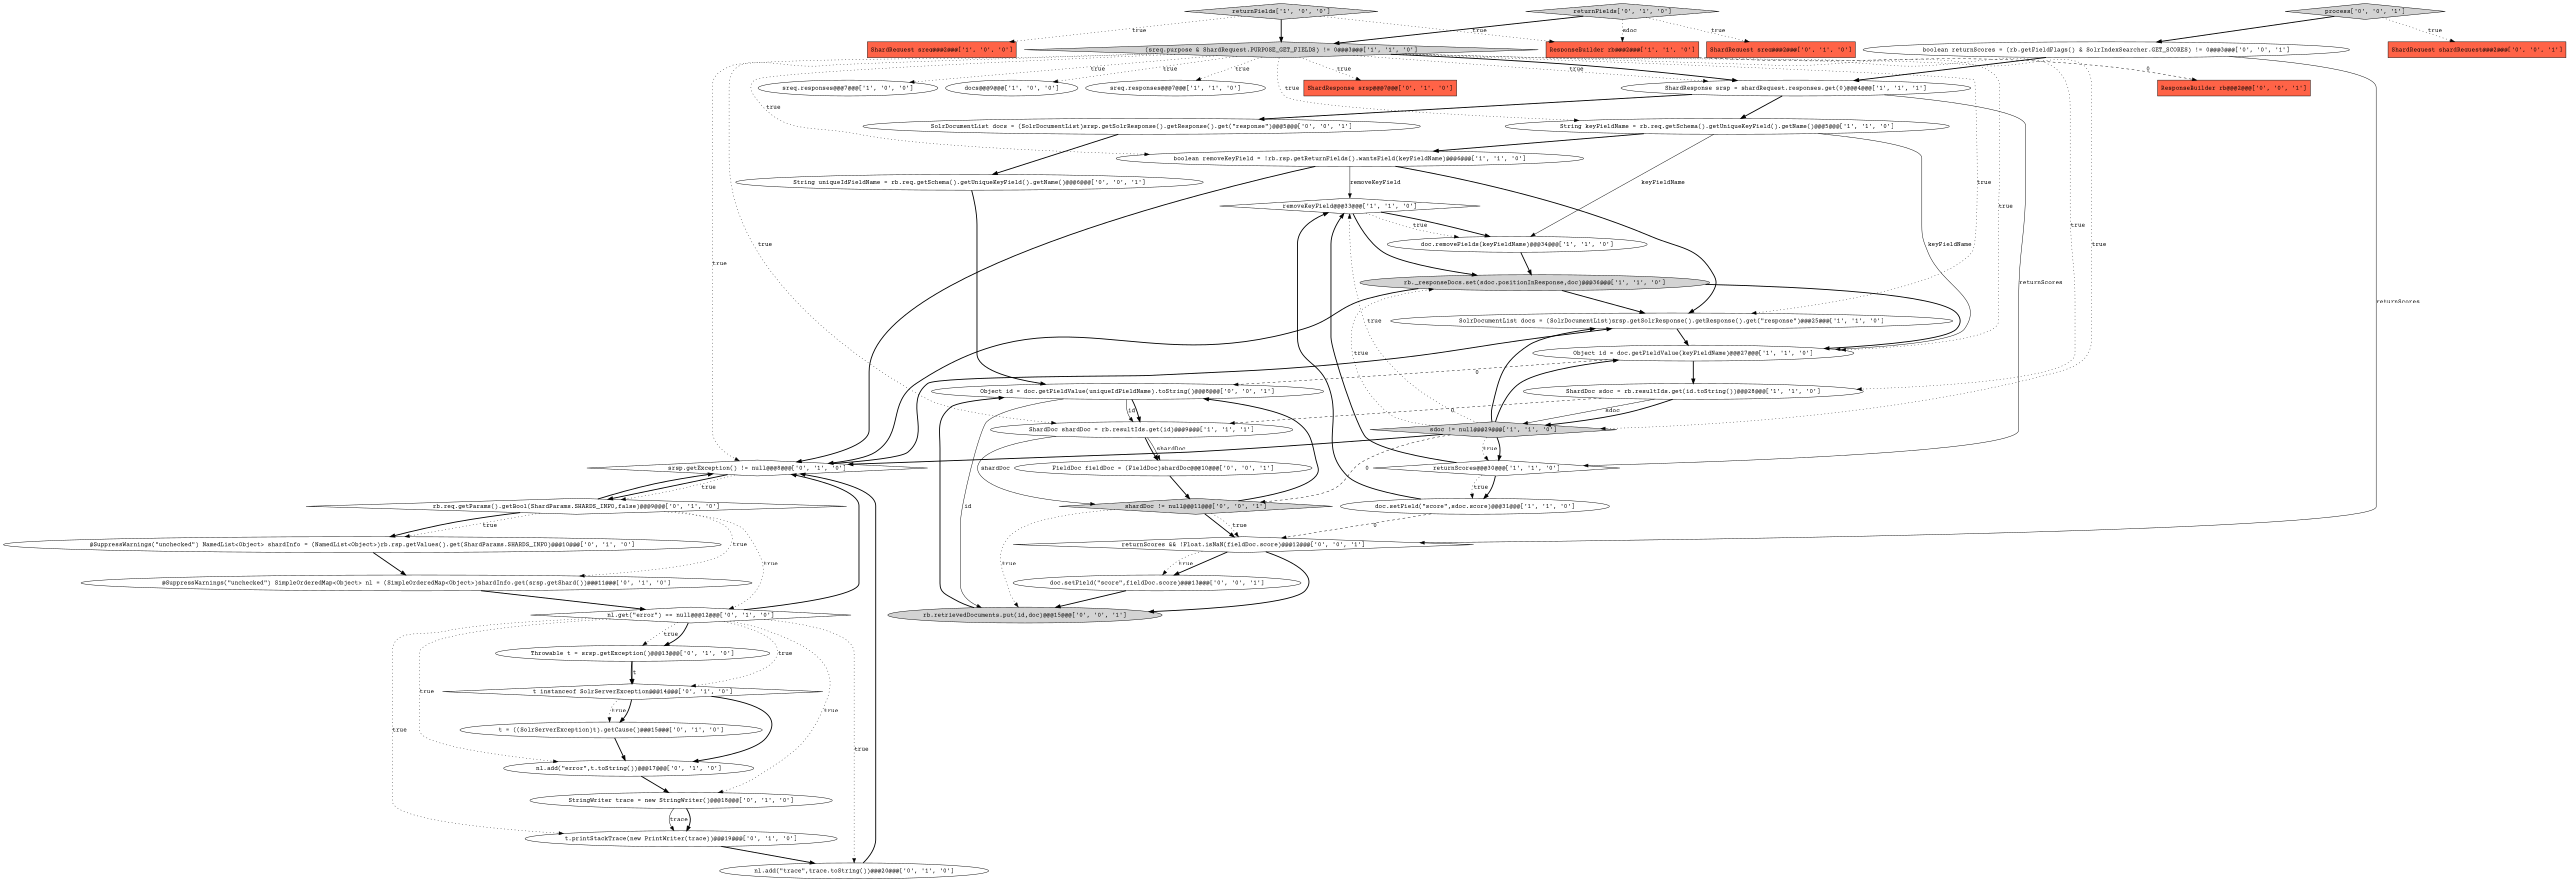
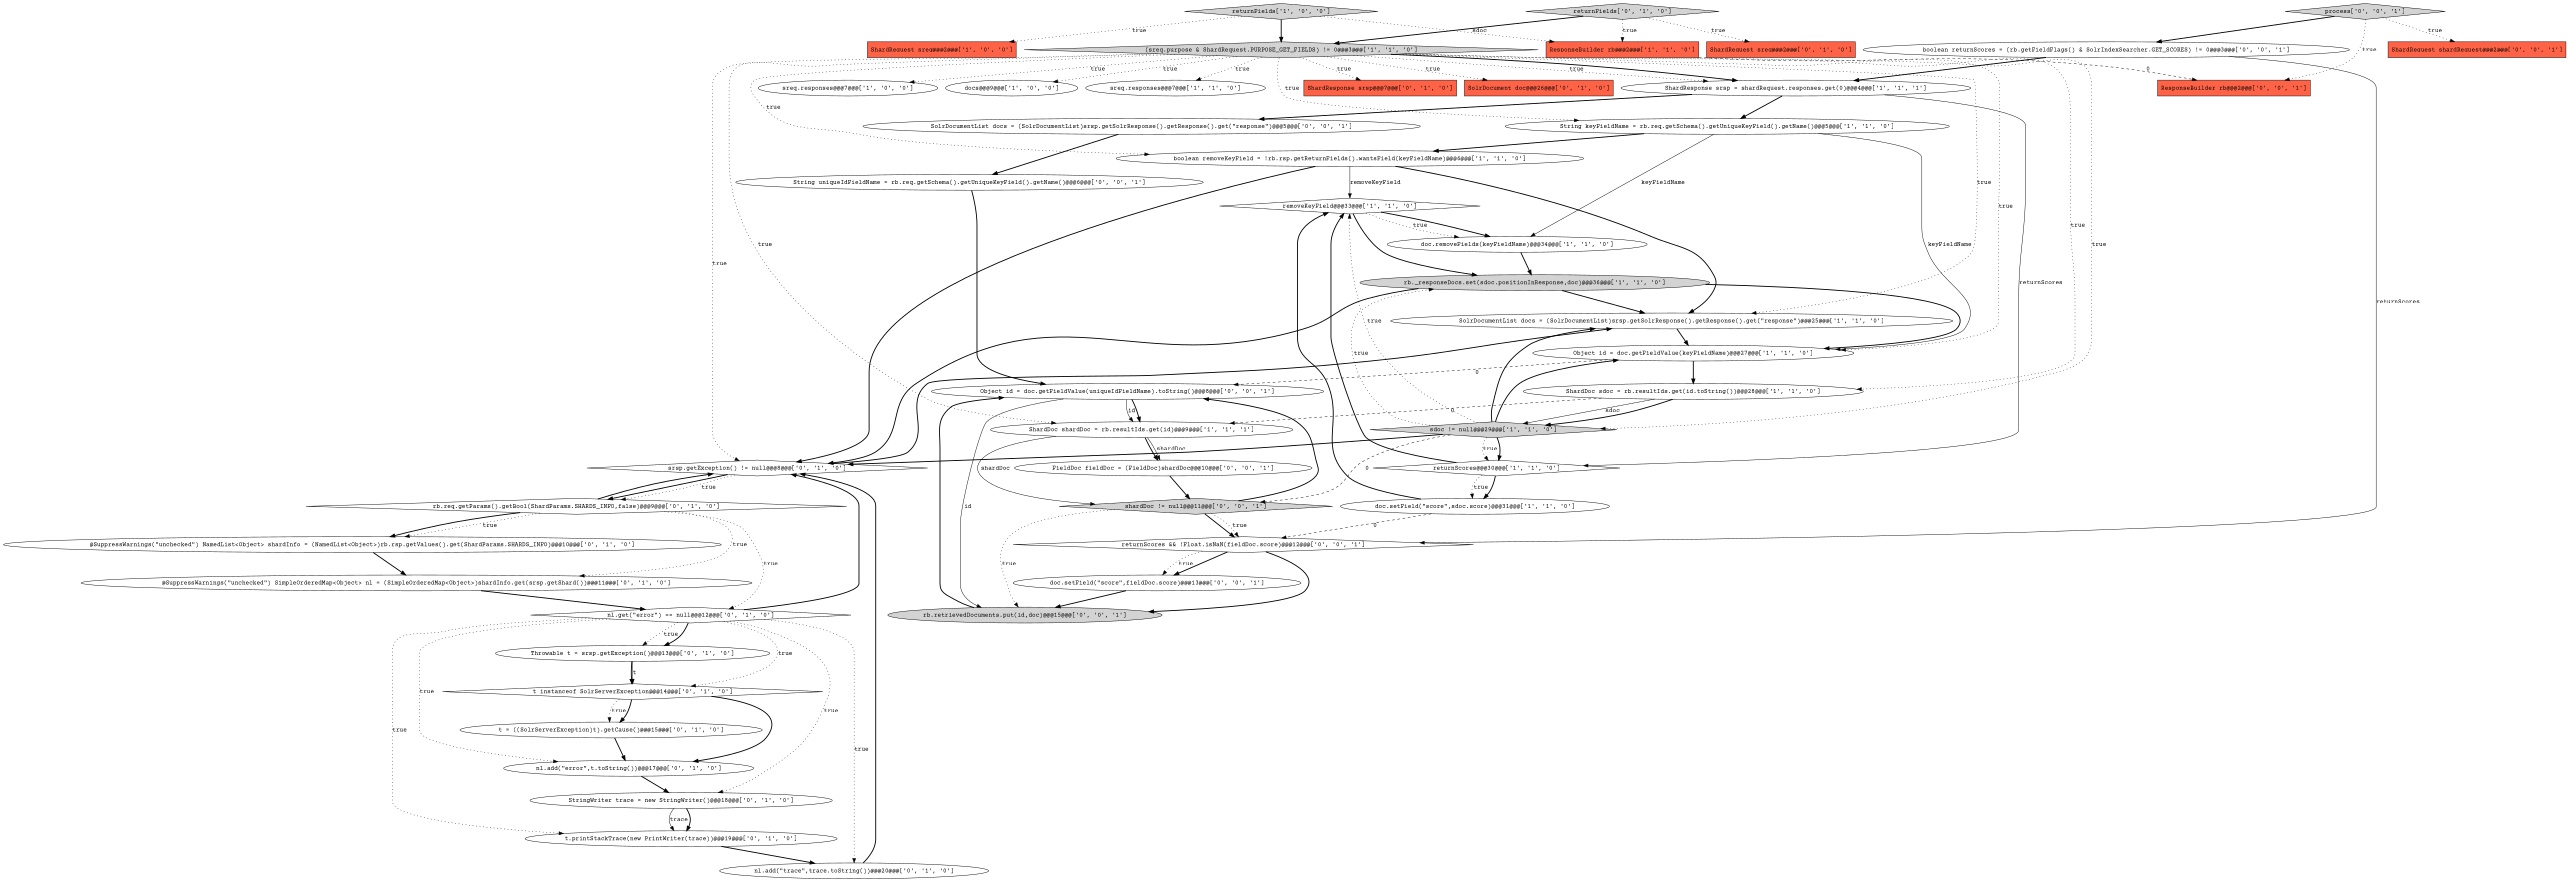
  digraph {
    fontname="Courier Prime"
    node [fillcolor=white fontname="Courier Prime" shape=ellipse style=filled]
    edge [fontname="Courier Prime" style=bold]
    n1 [label="boolean removeKeyField = !rb.rsp.getReturnFields().wantsField(keyFieldName)@@@6@@@['1', '1', '0']"]
    n2 [label="removeKeyField@@@33@@@['1', '1', '0']" shape=diamond]
    n3 [label="SolrDocumentList docs = (SolrDocumentList)srsp.getSolrResponse().getResponse().get(\"response\")@@@25@@@['1', '1', '0']"]
    n4 [label="srsp.getException() != null@@@8@@@['0', '1', '0']" shape=diamond]
    n5 [fillcolor=lightgray label="rb._responseDocs.set(sdoc.positionInResponse,doc)@@@36@@@['1', '1', '0']"]
    n6 [label="doc.removeFields(keyFieldName)@@@34@@@['1', '1', '0']"]
    n7 [label="Object id = doc.getFieldValue(keyFieldName)@@@27@@@['1', '1', '0']"]
    n8 [label="rb.req.getParams().getBool(ShardParams.SHARDS_INFO,false)@@@9@@@['0', '1', '0']" shape=diamond]
    n9 [label="doc.setField(\"score\",fieldDoc.score)@@@13@@@['0', '0', '1']"]
    n10 [fillcolor=lightgray label="rb.retrievedDocuments.put(id,doc)@@@15@@@['0', '0', '1']"]
    n11 [label="Object id = doc.getFieldValue(uniqueIdFieldName).toString()@@@8@@@['0', '0', '1']"]
    n12 [fillcolor=tomato label="ResponseBuilder rb@@@2@@@['0', '0', '1']" shape=box]
    n13 [fillcolor=lightgray label="(sreq.purpose & ShardRequest.PURPOSE_GET_FIELDS) != 0@@@3@@@['1', '1', '0']" shape=diamond]
    n14 [label="ShardDoc sdoc = rb.resultIds.get(id.toString())@@@28@@@['1', '1', '0']"]
    n15 [label="sreq.responses@@@7@@@['1', '0', '0']"]
    n16 [label="ShardResponse srsp = shardRequest.responses.get(0)@@@4@@@['1', '1', '1']"]
    n17 [label="ShardDoc shardDoc = rb.resultIds.get(id)@@@9@@@['1', '1', '1']"]
    n18 [label="String keyFieldName = rb.req.getSchema().getUniqueKeyField().getName()@@@5@@@['1', '1', '0']"]
    n19 [label="docs@@@9@@@['1', '0', '0']"]
    n20 [label="sreq.responses@@@7@@@['1', '1', '0']"]
    n21 [fillcolor=tomato label="ShardResponse srsp@@@7@@@['0', '1', '0']" shape=box]
    n22 [fillcolor=lightgray label="sdoc != null@@@29@@@['1', '1', '0']" shape=diamond]
+   n23 [fillcolor=tomato label="SolrDocument doc@@@26@@@['0', '1', '0']" shape=box]
    n24 [label="returnScores@@@30@@@['1', '1', '0']" shape=diamond]
    n25 [label="SolrDocumentList docs = (SolrDocumentList)srsp.getSolrResponse().getResponse().get(\"response\")@@@5@@@['0', '0', '1']"]
    n26 [fillcolor=lightgray label="shardDoc != null@@@11@@@['0', '0', '1']" shape=diamond]
    n27 [label="FieldDoc fieldDoc = (FieldDoc)shardDoc@@@10@@@['0', '0', '1']"]
    n28 [label="doc.setField(\"score\",sdoc.score)@@@31@@@['1', '1', '0']"]
    n29 [label="returnScores && !Float.isNaN(fieldDoc.score)@@@12@@@['0', '0', '1']" shape=diamond]
    n30 [fillcolor=tomato label="ResponseBuilder rb@@@2@@@['1', '1', '0']" shape=box]
    n31 [label="StringWriter trace = new StringWriter()@@@18@@@['0', '1', '0']"]
    n32 [label="t.printStackTrace(new PrintWriter(trace))@@@19@@@['0', '1', '0']"]
    n33 [label="nl.add(\"trace\",trace.toString())@@@20@@@['0', '1', '0']"]
    n34 [label="String uniqueIdFieldName = rb.req.getSchema().getUniqueKeyField().getName()@@@6@@@['0', '0', '1']"]
    n35 [fillcolor=tomato label="ShardRequest sreq@@@2@@@['1', '0', '0']" shape=box]
    n36 [fillcolor=lightgray label="process['0', '0', '1']" shape=diamond]
    n37 [label="boolean returnScores = (rb.getFieldFlags() & SolrIndexSearcher.GET_SCORES) != 0@@@3@@@['0', '0', '1']"]
    n38 [fillcolor=tomato label="ShardRequest shardRequest@@@2@@@['0', '0', '1']" shape=box]
    n39 [label="t instanceof SolrServerException@@@14@@@['0', '1', '0']" shape=diamond]
    n40 [label="t = ((SolrServerException)t).getCause()@@@15@@@['0', '1', '0']"]
    n41 [label="nl.add(\"error\",t.toString())@@@17@@@['0', '1', '0']"]
    n42 [label="@SuppressWarnings(\"unchecked\") SimpleOrderedMap<Object> nl = (SimpleOrderedMap<Object>)shardInfo.get(srsp.getShard())@@@11@@@['0', '1', '0']"]
    n43 [label="@SuppressWarnings(\"unchecked\") NamedList<Object> shardInfo = (NamedList<Object>)rb.rsp.getValues().get(ShardParams.SHARDS_INFO)@@@10@@@['0', '1', '0']"]
    n44 [label="nl.get(\"error\") == null@@@12@@@['0', '1', '0']" shape=diamond]
    n45 [label="Throwable t = srsp.getException()@@@13@@@['0', '1', '0']"]
    n46 [fillcolor=lightgray label="returnFields['0', '1', '0']" shape=diamond]
    n47 [fillcolor=tomato label="ShardRequest sreq@@@2@@@['0', '1', '0']" shape=box]
    n48 [fillcolor=lightgray label="returnFields['1', '0', '0']" shape=diamond]
    n1 -> n2 [label=removeKeyField style=solid]
    n1 -> n3
    n1 -> n4
    n2 -> n5
    n2 -> n6
    n2 -> n6 [label=true style=dotted]
    n3 -> n7
    n4 -> n3
    n4 -> n8
    n4 -> n8 [label=true style=dotted]
    n5 -> n3
    n5 -> n4
    n5 -> n7
    n6 -> n5
    n7 -> n11 [label=0 style=dashed]
    n7 -> n14
    n8 -> n4
    n8 -> n42 [label=true style=dotted]
    n8 -> n43 [label=true style=dotted]
    n8 -> n43
    n8 -> n44 [label=true style=dotted]
    n9 -> n10
    n10 -> n11
    n11 -> n10 [label=id style=solid]
    n11 -> n17 [label=id style=solid]
    n11 -> n17
    n13 -> n1 [label=true style=dotted]
    n13 -> n3 [label=true style=dotted]
    n13 -> n4 [label=true style=dotted]
    n13 -> n7 [label=true style=dotted]
    n13 -> n14 [label=true style=dotted]
    n13 -> n15 [label=true style=dotted]
    n13 -> n16 [label=true style=dotted]
    n13 -> n16
    n13 -> n17 [label=true style=dotted]
    n13 -> n18 [label=true style=dotted]
    n13 -> n19 [label=true style=dotted]
    n13 -> n20 [label=true style=dotted]
    n13 -> n21 [label=true style=dotted]
    n13 -> n22 [label=true style=dotted]
+   n13 -> n23 [label=true style=dotted]
    n14 -> n17 [label=0 style=dashed]
    n14 -> n22 [label=sdoc style=solid]
    n14 -> n22
    n16 -> n18
    n16 -> n24 [label=returnScores style=solid]
    n16 -> n25
    n17 -> n26 [label=shardDoc style=solid]
    n17 -> n27
    n17 -> n27 [label=shardDoc style=solid]
    n18 -> n1
    n18 -> n6 [label=keyFieldName style=solid]
    n18 -> n7 [label=keyFieldName style=solid]
    n22 -> n2 [label=true style=dotted]
    n22 -> n3
    n22 -> n4
    n22 -> n5 [label=true style=dotted]
    n22 -> n7
    n22 -> n24
    n22 -> n24 [label=true style=dotted]
    n22 -> n26 [label=0 style=dashed]
    n24 -> n2
    n24 -> n28
    n24 -> n28 [label=true style=dotted]
    n25 -> n34
    n26 -> n10 [label=true style=dotted]
    n26 -> n11
    n26 -> n29
    n26 -> n29 [label=true style=dotted]
    n27 -> n26
    n28 -> n2
    n28 -> n29 [label=0 style=dashed]
    n29 -> n9
    n29 -> n9 [label=true style=dotted]
    n29 -> n10
    n30 -> n12 [label=0 style=dashed]
    n31 -> n32
    n31 -> n32 [label=trace style=solid]
    n32 -> n33
    n33 -> n4
    n34 -> n11
+   n36 -> n12 [label=true style=dotted]
    n36 -> n37
    n36 -> n38 [label=true style=dotted]
    n37 -> n16
    n37 -> n29 [label=returnScores style=solid]
    n39 -> n40 [label=true style=dotted]
    n39 -> n40
    n39 -> n41
    n40 -> n41
    n41 -> n31
    n42 -> n44
    n43 -> n42
    n44 -> n4
    n44 -> n31 [label=true style=dotted]
    n44 -> n32 [label=true style=dotted]
    n44 -> n33 [label=true style=dotted]
    n44 -> n39 [label=true style=dotted]
    n44 -> n41 [label=true style=dotted]
    n44 -> n45 [label=true style=dotted]
    n44 -> n45
    n45 -> n39
    n45 -> n39 [label=t style=solid]
    n46 -> n13
-   n46 -> n30 [label=sdoc style=dotted]
+   n46 -> n30 [label=true style=dotted]
    n46 -> n47 [label=true style=dotted]
    n48 -> n13
-   n48 -> n30 [label=true style=dotted]
+   n48 -> n30 [label=sdoc style=dotted]
    n48 -> n35 [label=true style=dotted]
  }
